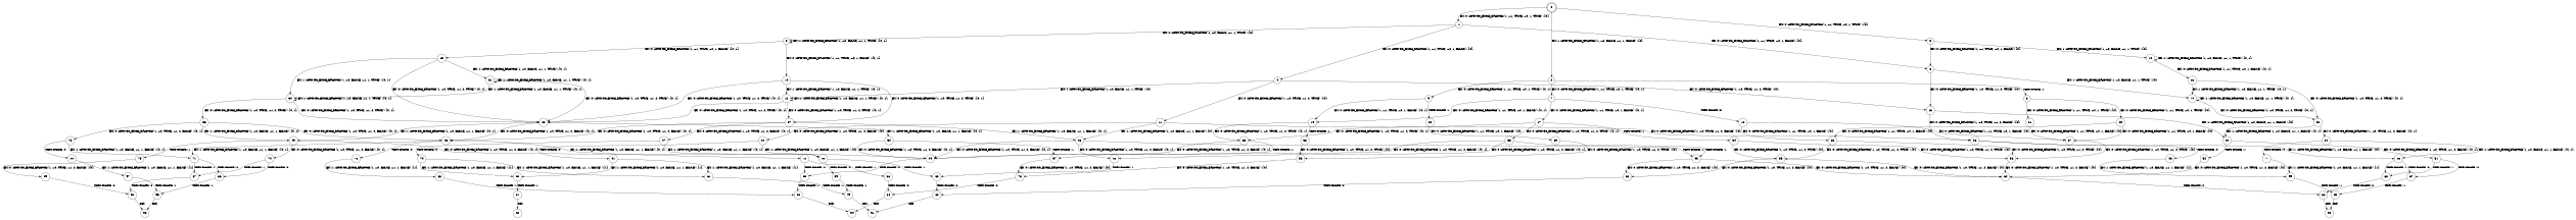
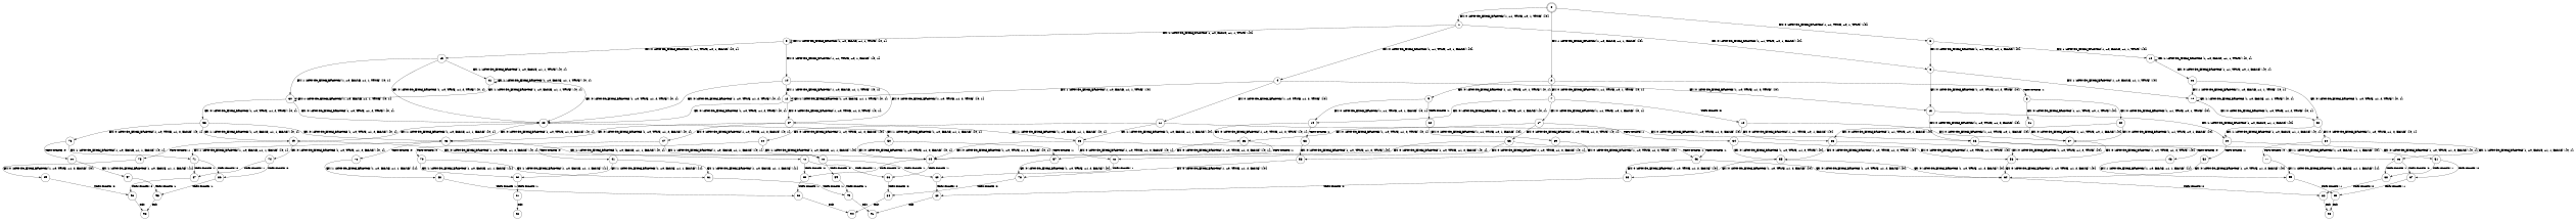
  digraph {
    node [shape=circle]
    0 [peripheries=2]
    1
    2
    3
    4
    5
    6
    7
    8
    9
    10
    11
    12
    13
    14
    15
    16
    17
    18
    19
    20
    21
    22
    23
    24
    25
    26
    27
    28
    29
    30
    31
    32
    33
    34
    35
    36
    37
    38
    39
    40
    41
    42
    43
    44
    45
    46
    47
    48
    49
    50
    51
    52
    53
    54
    55
    56
    57
    58
    59
    60
    61
    62
    63
    64
    65
    66
    67
    68
    n70 [label=99]
    70
    71
    72
    73
    74
    75
    76
    77
    78
    79
    80
    81
    82
    83
    84
    85
    86
    87
    88
    89
    90
    91
    92
    93
    94
    95
    96
    97
    98
    0 -> 1 [label="EX !0 !ATOMIC_EXCH_BRANCH (1, +1, TRUE, +0, 1, TRUE) !{0}"]
    0 -> 2 [label="EX !1 !ATOMIC_EXCH_BRANCH (1, +0, FALSE, +1, 1, FALSE) !{0}"]
    0 -> 3 [label="EX !0 !ATOMIC_EXCH_BRANCH (1, +1, TRUE, +0, 1, TRUE) !{0}"]
    1 -> 4 [label="EX !0 !ATOMIC_EXCH_BRANCH (1, +1, TRUE, +0, 1, FALSE) !{0}"]
    1 -> 5 [label="EX !1 !ATOMIC_EXCH_BRANCH (1, +0, FALSE, +1, 1, TRUE) !{0}"]
    1 -> 6 [label="EX !0 !ATOMIC_EXCH_BRANCH (1, +1, TRUE, +0, 1, FALSE) !{0}"]
    2 -> 7 [label="EX !0 !ATOMIC_EXCH_BRANCH (1, +1, TRUE, +0, 1, TRUE) !{0, 1}"]
    2 -> 8 [label="TERMINATE !1"]
    2 -> 9 [label="EX !0 !ATOMIC_EXCH_BRANCH (1, +1, TRUE, +0, 1, TRUE) !{0, 1}"]
    3 -> 6 [label="EX !0 !ATOMIC_EXCH_BRANCH (1, +1, TRUE, +0, 1, FALSE) !{0}"]
    3 -> 10 [label="EX !1 !ATOMIC_EXCH_BRANCH (1, +0, FALSE, +1, 1, TRUE) !{0}"]
    4 -> 11 [label="EX !0 !ATOMIC_EXCH_BRANCH (1, +0, TRUE, +1, 2, TRUE) !{0}"]
    4 -> 12 [label="EX !1 !ATOMIC_EXCH_BRANCH (1, +0, FALSE, +1, 1, TRUE) !{0}"]
    4 -> 13 [label="EX !0 !ATOMIC_EXCH_BRANCH (1, +0, TRUE, +1, 2, TRUE) !{0}"]
    5 -> 5 [label="EX !1 !ATOMIC_EXCH_BRANCH (1, +0, FALSE, +1, 1, TRUE) !{0, 1}"]
    5 -> 14 [label="EX !0 !ATOMIC_EXCH_BRANCH (1, +1, TRUE, +0, 1, FALSE) !{0, 1}"]
    5 -> 15 [label="EX !0 !ATOMIC_EXCH_BRANCH (1, +1, TRUE, +0, 1, FALSE) !{0, 1}"]
    6 -> 13 [label="EX !0 !ATOMIC_EXCH_BRANCH (1, +0, TRUE, +1, 2, TRUE) !{0}"]
    6 -> 16 [label="EX !1 !ATOMIC_EXCH_BRANCH (1, +0, FALSE, +1, 1, TRUE) !{0}"]
    7 -> 17 [label="EX !0 !ATOMIC_EXCH_BRANCH (1, +1, TRUE, +0, 1, FALSE) !{0, 1}"]
    7 -> 18 [label="TERMINATE !5"]
    7 -> 19 [label="EX !0 !ATOMIC_EXCH_BRANCH (1, +1, TRUE, +0, 1, FALSE) !{0, 1}"]
    8 -> 20 [label="EX !0 !ATOMIC_EXCH_BRANCH (1, +1, TRUE, +0, 1, TRUE) !{0}"]
    8 -> 21 [label="EX !0 !ATOMIC_EXCH_BRANCH (1, +1, TRUE, +0, 1, TRUE) !{0}"]
    9 -> 19 [label="EX !0 !ATOMIC_EXCH_BRANCH (1, +1, TRUE, +0, 1, FALSE) !{0, 1}"]
    9 -> 22 [label="TERMINATE !1"]
    10 -> 10 [label="EX !1 !ATOMIC_EXCH_BRANCH (1, +0, FALSE, +1, 1, TRUE) !{0, 1}"]
    10 -> 23 [label="EX !0 !ATOMIC_EXCH_BRANCH (1, +1, TRUE, +0, 1, FALSE) !{0, 1}"]
    11 -> 24 [label="EX !0 !ATOMIC_EXCH_BRANCH (1, +0, TRUE, +1, 2, FALSE) !{0}"]
    11 -> 25 [label="EX !1 !ATOMIC_EXCH_BRANCH (1, +0, FALSE, +1, 1, FALSE) !{0}"]
    11 -> 26 [label="EX !0 !ATOMIC_EXCH_BRANCH (1, +0, TRUE, +1, 2, FALSE) !{0}"]
    12 -> 12 [label="EX !1 !ATOMIC_EXCH_BRANCH (1, +0, FALSE, +1, 1, TRUE) !{0, 1}"]
    12 -> 27 [label="EX !0 !ATOMIC_EXCH_BRANCH (1, +0, TRUE, +1, 2, TRUE) !{0, 1}"]
    12 -> 28 [label="EX !0 !ATOMIC_EXCH_BRANCH (1, +0, TRUE, +1, 2, TRUE) !{0, 1}"]
    13 -> 26 [label="EX !0 !ATOMIC_EXCH_BRANCH (1, +0, TRUE, +1, 2, FALSE) !{0}"]
    13 -> 29 [label="EX !1 !ATOMIC_EXCH_BRANCH (1, +0, FALSE, +1, 1, FALSE) !{0}"]
    14 -> 12 [label="EX !1 !ATOMIC_EXCH_BRANCH (1, +0, FALSE, +1, 1, TRUE) !{0, 1}"]
    14 -> 27 [label="EX !0 !ATOMIC_EXCH_BRANCH (1, +0, TRUE, +1, 2, TRUE) !{0, 1}"]
    14 -> 28 [label="EX !0 !ATOMIC_EXCH_BRANCH (1, +0, TRUE, +1, 2, TRUE) !{0, 1}"]
    15 -> 28 [label="EX !0 !ATOMIC_EXCH_BRANCH (1, +0, TRUE, +1, 2, TRUE) !{0, 1}"]
    15 -> 30 [label="EX !1 !ATOMIC_EXCH_BRANCH (1, +0, FALSE, +1, 1, TRUE) !{0, 1}"]
    15 -> 31 [label="EX !1 !ATOMIC_EXCH_BRANCH (1, +0, FALSE, +1, 1, TRUE) !{0, 1}"]
    16 -> 16 [label="EX !1 !ATOMIC_EXCH_BRANCH (1, +0, FALSE, +1, 1, TRUE) !{0, 1}"]
    16 -> 32 [label="EX !0 !ATOMIC_EXCH_BRANCH (1, +0, TRUE, +1, 2, TRUE) !{0, 1}"]
    17 -> 33 [label="EX !0 !ATOMIC_EXCH_BRANCH (1, +0, TRUE, +1, 2, TRUE) !{0, 1}"]
    17 -> 34 [label="TERMINATE !1"]
    17 -> 35 [label="EX !0 !ATOMIC_EXCH_BRANCH (1, +0, TRUE, +1, 2, TRUE) !{0, 1}"]
    18 -> 36 [label="EX !0 !ATOMIC_EXCH_BRANCH (1, +1, TRUE, +0, 1, FALSE) !{0}"]
    18 -> 37 [label="EX !0 !ATOMIC_EXCH_BRANCH (1, +1, TRUE, +0, 1, FALSE) !{0}"]
    19 -> 35 [label="EX !0 !ATOMIC_EXCH_BRANCH (1, +0, TRUE, +1, 2, TRUE) !{0, 1}"]
    19 -> 38 [label="TERMINATE !1"]
    20 -> 36 [label="EX !0 !ATOMIC_EXCH_BRANCH (1, +1, TRUE, +0, 1, FALSE) !{0}"]
    20 -> 37 [label="EX !0 !ATOMIC_EXCH_BRANCH (1, +1, TRUE, +0, 1, FALSE) !{0}"]
    21 -> 37 [label="EX !0 !ATOMIC_EXCH_BRANCH (1, +1, TRUE, +0, 1, FALSE) !{0}"]
    22 -> 39 [label="EX !0 !ATOMIC_EXCH_BRANCH (1, +1, TRUE, +0, 1, FALSE) !{0}"]
    23 -> 16 [label="EX !1 !ATOMIC_EXCH_BRANCH (1, +0, FALSE, +1, 1, TRUE) !{0, 1}"]
    23 -> 32 [label="EX !0 !ATOMIC_EXCH_BRANCH (1, +0, TRUE, +1, 2, TRUE) !{0, 1}"]
    24 -> 40 [label="EX !1 !ATOMIC_EXCH_BRANCH (1, +0, FALSE, +1, 1, FALSE) !{0}"]
    24 -> 41 [label="TERMINATE !0"]
    25 -> 42 [label="EX !0 !ATOMIC_EXCH_BRANCH (1, +0, TRUE, +1, 2, FALSE) !{0, 1}"]
    25 -> 43 [label="TERMINATE !1"]
    25 -> 44 [label="EX !0 !ATOMIC_EXCH_BRANCH (1, +0, TRUE, +1, 2, FALSE) !{0, 1}"]
    26 -> 45 [label="EX !1 !ATOMIC_EXCH_BRANCH (1, +0, FALSE, +1, 1, FALSE) !{0}"]
    26 -> 46 [label="TERMINATE !0"]
    27 -> 25 [label="EX !1 !ATOMIC_EXCH_BRANCH (1, +0, FALSE, +1, 1, FALSE) !{0, 1}"]
    27 -> 47 [label="EX !0 !ATOMIC_EXCH_BRANCH (1, +0, TRUE, +1, 2, FALSE) !{0, 1}"]
    27 -> 48 [label="EX !0 !ATOMIC_EXCH_BRANCH (1, +0, TRUE, +1, 2, FALSE) !{0, 1}"]
    28 -> 48 [label="EX !0 !ATOMIC_EXCH_BRANCH (1, +0, TRUE, +1, 2, FALSE) !{0, 1}"]
    28 -> 49 [label="EX !1 !ATOMIC_EXCH_BRANCH (1, +0, FALSE, +1, 1, FALSE) !{0, 1}"]
    28 -> 50 [label="EX !1 !ATOMIC_EXCH_BRANCH (1, +0, FALSE, +1, 1, FALSE) !{0, 1}"]
    29 -> 51 [label="EX !0 !ATOMIC_EXCH_BRANCH (1, +0, TRUE, +1, 2, FALSE) !{0, 1}"]
    29 -> 52 [label="TERMINATE !1"]
    30 -> 28 [label="EX !0 !ATOMIC_EXCH_BRANCH (1, +0, TRUE, +1, 2, TRUE) !{0, 1}"]
    30 -> 30 [label="EX !1 !ATOMIC_EXCH_BRANCH (1, +0, FALSE, +1, 1, TRUE) !{0, 1}"]
    30 -> 53 [label="EX !0 !ATOMIC_EXCH_BRANCH (1, +0, TRUE, +1, 2, TRUE) !{0, 1}"]
    31 -> 28 [label="EX !0 !ATOMIC_EXCH_BRANCH (1, +0, TRUE, +1, 2, TRUE) !{0, 1}"]
    31 -> 30 [label="EX !1 !ATOMIC_EXCH_BRANCH (1, +0, FALSE, +1, 1, TRUE) !{0, 1}"]
    31 -> 31 [label="EX !1 !ATOMIC_EXCH_BRANCH (1, +0, FALSE, +1, 1, TRUE) !{0, 1}"]
    32 -> 29 [label="EX !1 !ATOMIC_EXCH_BRANCH (1, +0, FALSE, +1, 1, FALSE) !{0, 1}"]
    32 -> 54 [label="EX !0 !ATOMIC_EXCH_BRANCH (1, +0, TRUE, +1, 2, FALSE) !{0, 1}"]
    33 -> 42 [label="EX !0 !ATOMIC_EXCH_BRANCH (1, +0, TRUE, +1, 2, FALSE) !{0, 1}"]
    33 -> 43 [label="TERMINATE !1"]
    33 -> 44 [label="EX !0 !ATOMIC_EXCH_BRANCH (1, +0, TRUE, +1, 2, FALSE) !{0, 1}"]
    34 -> 55 [label="EX !0 !ATOMIC_EXCH_BRANCH (1, +0, TRUE, +1, 2, TRUE) !{0}"]
    34 -> 56 [label="EX !0 !ATOMIC_EXCH_BRANCH (1, +0, TRUE, +1, 2, TRUE) !{0}"]
    35 -> 44 [label="EX !0 !ATOMIC_EXCH_BRANCH (1, +0, TRUE, +1, 2, FALSE) !{0, 1}"]
    35 -> 57 [label="TERMINATE !1"]
    36 -> 55 [label="EX !0 !ATOMIC_EXCH_BRANCH (1, +0, TRUE, +1, 2, TRUE) !{0}"]
    36 -> 56 [label="EX !0 !ATOMIC_EXCH_BRANCH (1, +0, TRUE, +1, 2, TRUE) !{0}"]
    37 -> 56 [label="EX !0 !ATOMIC_EXCH_BRANCH (1, +0, TRUE, +1, 2, TRUE) !{0}"]
    38 -> 58 [label="EX !0 !ATOMIC_EXCH_BRANCH (1, +0, TRUE, +1, 2, TRUE) !{0}"]
    39 -> 58 [label="EX !0 !ATOMIC_EXCH_BRANCH (1, +0, TRUE, +1, 2, TRUE) !{0}"]
    40 -> 59 [label="TERMINATE !0"]
    40 -> 60 [label="TERMINATE !1"]
    41 -> 61 [label="EX !1 !ATOMIC_EXCH_BRANCH (1, +0, FALSE, +1, 1, FALSE) !{1}"]
    41 -> 62 [label="EX !1 !ATOMIC_EXCH_BRANCH (1, +0, FALSE, +1, 1, FALSE) !{1}"]
    42 -> 60 [label="TERMINATE !1"]
    43 -> 63 [label="EX !0 !ATOMIC_EXCH_BRANCH (1, +0, TRUE, +1, 2, FALSE) !{0}"]
    43 -> 64 [label="EX !0 !ATOMIC_EXCH_BRANCH (1, +0, TRUE, +1, 2, FALSE) !{0}"]
    44 -> 65 [label="TERMINATE !0"]
+   44 -> 66 [label="TERMINATE !1"]
    45 -> 67 [label="TERMINATE !0"]
    45 -> 68 [label="TERMINATE !1"]
    46 -> n70 [label="EX !1 !ATOMIC_EXCH_BRANCH (1, +0, FALSE, +1, 1, FALSE) !{1}"]
    47 -> 40 [label="EX !1 !ATOMIC_EXCH_BRANCH (1, +0, FALSE, +1, 1, FALSE) !{0, 1}"]
    47 -> 70 [label="TERMINATE !0"]
    48 -> 71 [label="EX !1 !ATOMIC_EXCH_BRANCH (1, +0, FALSE, +1, 1, FALSE) !{0, 1}"]
    48 -> 72 [label="EX !1 !ATOMIC_EXCH_BRANCH (1, +0, FALSE, +1, 1, FALSE) !{0, 1}"]
    48 -> 73 [label="TERMINATE !0"]
    49 -> 44 [label="EX !0 !ATOMIC_EXCH_BRANCH (1, +0, TRUE, +1, 2, FALSE) !{0, 1}"]
    49 -> 74 [label="EX !0 !ATOMIC_EXCH_BRANCH (1, +0, TRUE, +1, 2, FALSE) !{0, 1}"]
    49 -> 75 [label="TERMINATE !1"]
    50 -> 44 [label="EX !0 !ATOMIC_EXCH_BRANCH (1, +0, TRUE, +1, 2, FALSE) !{0, 1}"]
    50 -> 57 [label="TERMINATE !1"]
    51 -> 67 [label="TERMINATE !0"]
    51 -> 68 [label="TERMINATE !1"]
    52 -> 64 [label="EX !0 !ATOMIC_EXCH_BRANCH (1, +0, TRUE, +1, 2, FALSE) !{0}"]
    53 -> 48 [label="EX !0 !ATOMIC_EXCH_BRANCH (1, +0, TRUE, +1, 2, FALSE) !{0, 1}"]
    53 -> 49 [label="EX !1 !ATOMIC_EXCH_BRANCH (1, +0, FALSE, +1, 1, FALSE) !{0, 1}"]
    53 -> 76 [label="EX !0 !ATOMIC_EXCH_BRANCH (1, +0, TRUE, +1, 2, FALSE) !{0, 1}"]
    54 -> 45 [label="EX !1 !ATOMIC_EXCH_BRANCH (1, +0, FALSE, +1, 1, FALSE) !{0, 1}"]
    54 -> 77 [label="TERMINATE !0"]
    55 -> 63 [label="EX !0 !ATOMIC_EXCH_BRANCH (1, +0, TRUE, +1, 2, FALSE) !{0}"]
    55 -> 64 [label="EX !0 !ATOMIC_EXCH_BRANCH (1, +0, TRUE, +1, 2, FALSE) !{0}"]
    56 -> 64 [label="EX !0 !ATOMIC_EXCH_BRANCH (1, +0, TRUE, +1, 2, FALSE) !{0}"]
    57 -> 78 [label="EX !0 !ATOMIC_EXCH_BRANCH (1, +0, TRUE, +1, 2, FALSE) !{0}"]
    58 -> 78 [label="EX !0 !ATOMIC_EXCH_BRANCH (1, +0, TRUE, +1, 2, FALSE) !{0}"]
    59 -> 79 [label="TERMINATE !1"]
    60 -> 80 [label="TERMINATE !0"]
    61 -> 79 [label="TERMINATE !1"]
    62 -> 81 [label="TERMINATE !1"]
    63 -> 80 [label="TERMINATE !2"]
    64 -> 82 [label="TERMINATE !0"]
    65 -> 83 [label="TERMINATE !1"]
    66 -> 84 [label="TERMINATE !0"]
    67 -> 85 [label="TERMINATE !1"]
    68 -> 82 [label="TERMINATE !0"]
    n70 -> 85 [label="TERMINATE !1"]
    70 -> 61 [label="EX !1 !ATOMIC_EXCH_BRANCH (1, +0, FALSE, +1, 1, FALSE) !{1}"]
    70 -> 62 [label="EX !1 !ATOMIC_EXCH_BRANCH (1, +0, FALSE, +1, 1, FALSE) !{1}"]
    71 -> 86 [label="TERMINATE !0"]
    71 -> 87 [label="TERMINATE !1"]
    72 -> 65 [label="TERMINATE !0"]
    72 -> 66 [label="TERMINATE !1"]
    73 -> 88 [label="EX !1 !ATOMIC_EXCH_BRANCH (1, +0, FALSE, +1, 1, FALSE) !{1}"]
    74 -> 86 [label="TERMINATE !0"]
    74 -> 87 [label="TERMINATE !1"]
    75 -> 89 [label="EX !0 !ATOMIC_EXCH_BRANCH (1, +0, TRUE, +1, 2, FALSE) !{0}"]
    76 -> 71 [label="EX !1 !ATOMIC_EXCH_BRANCH (1, +0, FALSE, +1, 1, FALSE) !{0, 1}"]
    76 -> 90 [label="TERMINATE !0"]
    77 -> n70 [label="EX !1 !ATOMIC_EXCH_BRANCH (1, +0, FALSE, +1, 1, FALSE) !{1}"]
    78 -> 84 [label="TERMINATE !0"]
    79 -> 91 [label=exit]
    80 -> 91 [label=exit]
    81 -> 92 [label=exit]
    82 -> 93 [label=exit]
    83 -> 94 [label=exit]
    84 -> 94 [label=exit]
    85 -> 93 [label=exit]
    86 -> 95 [label="TERMINATE !1"]
    87 -> 96 [label="TERMINATE !0"]
    88 -> 83 [label="TERMINATE !1"]
    89 -> 96 [label="TERMINATE !0"]
    90 -> 97 [label="EX !1 !ATOMIC_EXCH_BRANCH (1, +0, FALSE, +1, 1, FALSE) !{1}"]
    95 -> 98 [label=exit]
    96 -> 98 [label=exit]
    97 -> 95 [label="TERMINATE !1"]
  }
